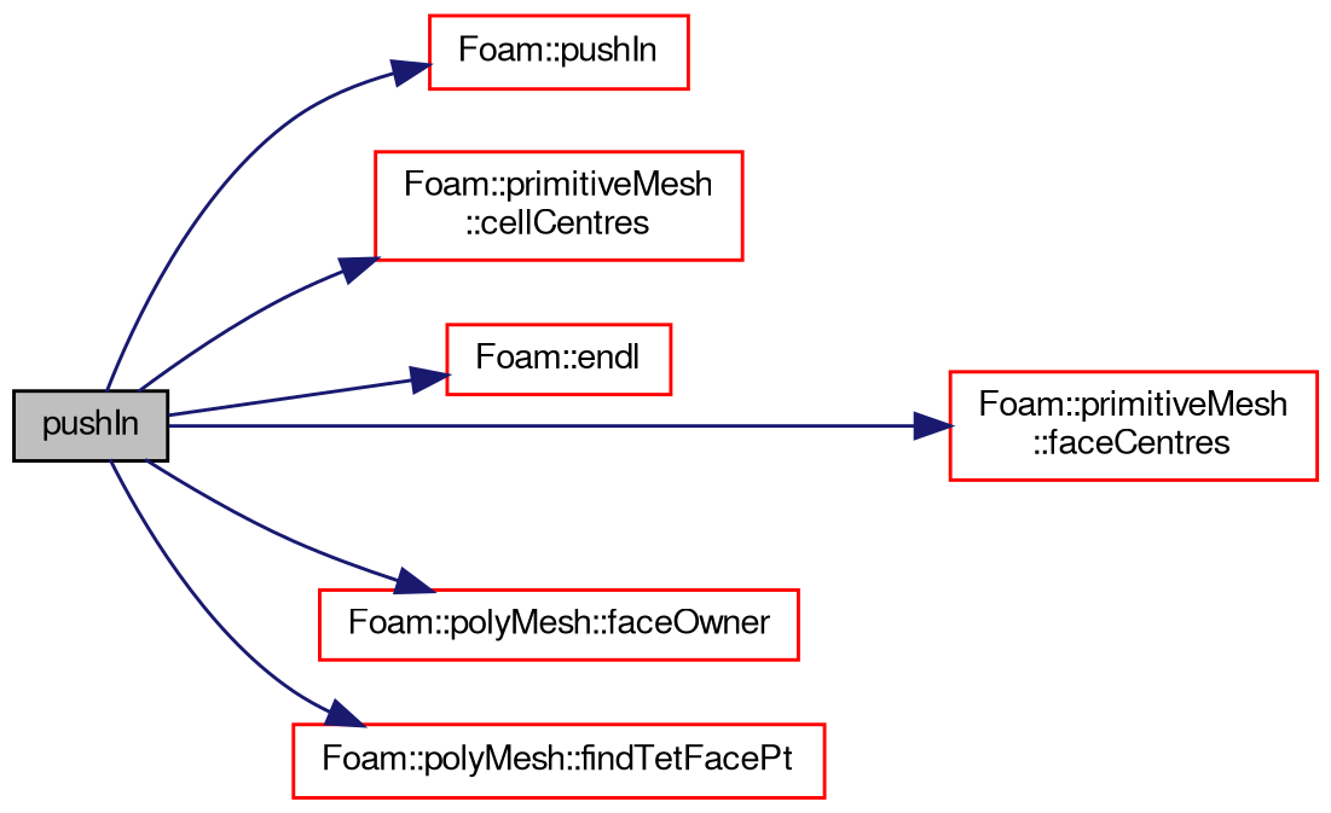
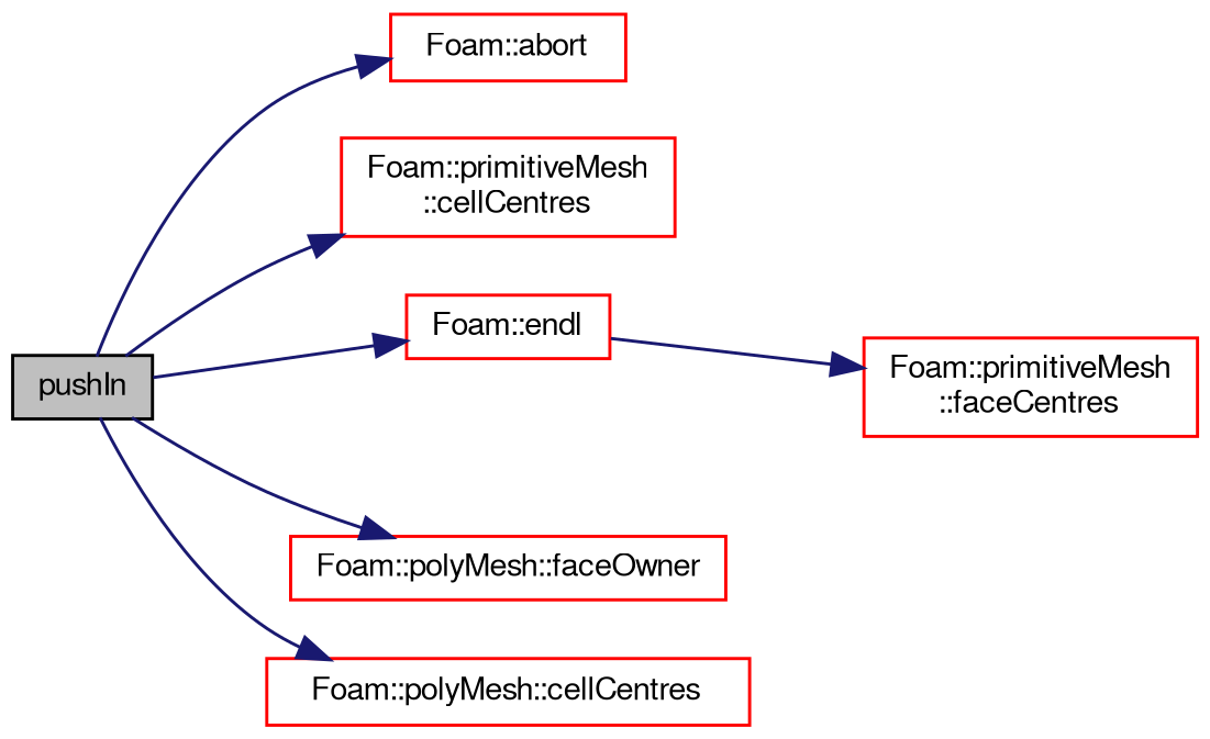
  digraph {
    rankdir=LR
    node [color=red fontname=FreeSans fontsize=10 shape=record]
    edge [color=midnightblue fontname=FreeSans fontsize=10 labelfontname=FreeSans labelfontsize=10 style=solid]
    n1 [color=black fillcolor=grey75 fontcolor=black height=0.2 label=pushIn style=filled width=0.4]
-   n2 [height=0.2 label="Foam::pushIn" width=0.4]
+   n2 [height=0.2 label="Foam::abort" width=0.4]
    n3 [height=0.2 label="Foam::primitiveMesh\l::cellCentres" width=0.4]
    n4 [height=0.2 label="Foam::endl" width=0.4]
    n5 [height=0.2 label="Foam::primitiveMesh\l::faceCentres" width=0.4]
    n6 [height=0.2 label="Foam::polyMesh::faceOwner" width=0.4]
-   n7 [height=0.2 label="Foam::polyMesh::findTetFacePt" width=0.4]
+   n7 [height=0.2 label="Foam::polyMesh::cellCentres" width=0.4]
    n1 -> n2
    n1 -> n3
    n1 -> n4
-   n1 -> n5
+   n4 -> n5
    n1 -> n6
    n1 -> n7
  }
